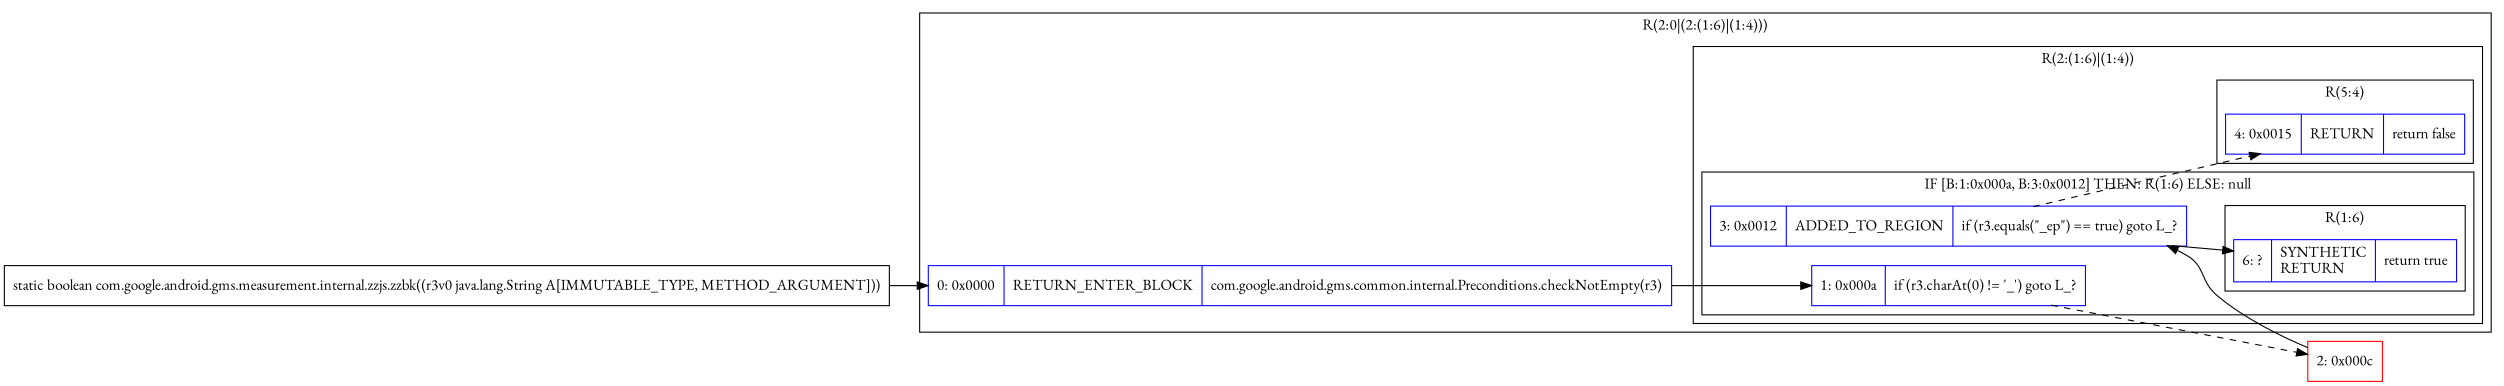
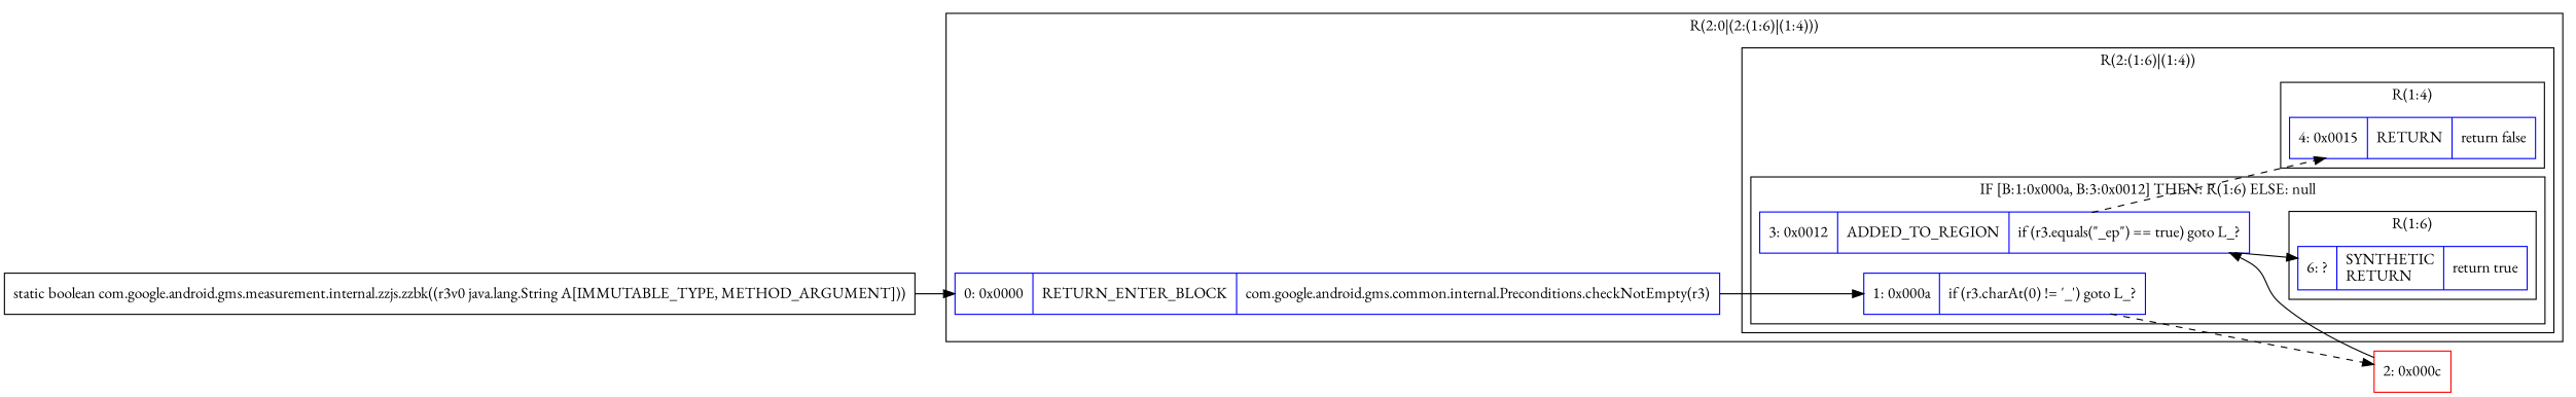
  digraph {
    fontname="EB Garamond"
    rankdir=LR
    node [color=blue fontname="EB Garamond" shape=record]
    edge [fontname="EB Garamond"]
    n1 [label="{6\:\ ?|SYNTHETIC\lRETURN\l|return true\l}"]
    n2 [label="{1\:\ 0x000a|if (r3.charAt(0) != '_') goto L_?\l}"]
    n3 [label="{3\:\ 0x0012|ADDED_TO_REGION\l|if (r3.equals(\"_ep\") == true) goto L_?\l}"]
    n4 [label="{4\:\ 0x0015|RETURN\l|return false\l}"]
    n5 [label="{0\:\ 0x0000|RETURN_ENTER_BLOCK\l|com.google.android.gms.common.internal.Preconditions.checkNotEmpty(r3)\l}"]
    n6 [color=red label="{2\:\ 0x000c}"]
    n7 [label="{static boolean com.google.android.gms.measurement.internal.zzjs.zzbk((r3v0 java.lang.String A[IMMUTABLE_TYPE, METHOD_ARGUMENT])) }" color=""]
    subgraph cluster_1 {
      label="R(2:0|(2:(1:6)|(1:4)))"
      n5
      subgraph cluster_2 {
        label="R(2:(1:6)|(1:4))"
        subgraph cluster_3 {
          label="IF [B:1:0x000a, B:3:0x0012] THEN: R(1:6) ELSE: null"
          n2
          n3
          subgraph cluster_4 {
            label="R(1:6)"
            n1
          }
        }
        subgraph cluster_5 {
-         label="R(5:4)"
+         label="R(1:4)"
          n4
        }
      }
    }
    n2 -> n6 [style=dashed]
    n3 -> n1
    n3 -> n4 [style=dashed]
    n5 -> n2
    n6 -> n3
    n7 -> n5
  }
